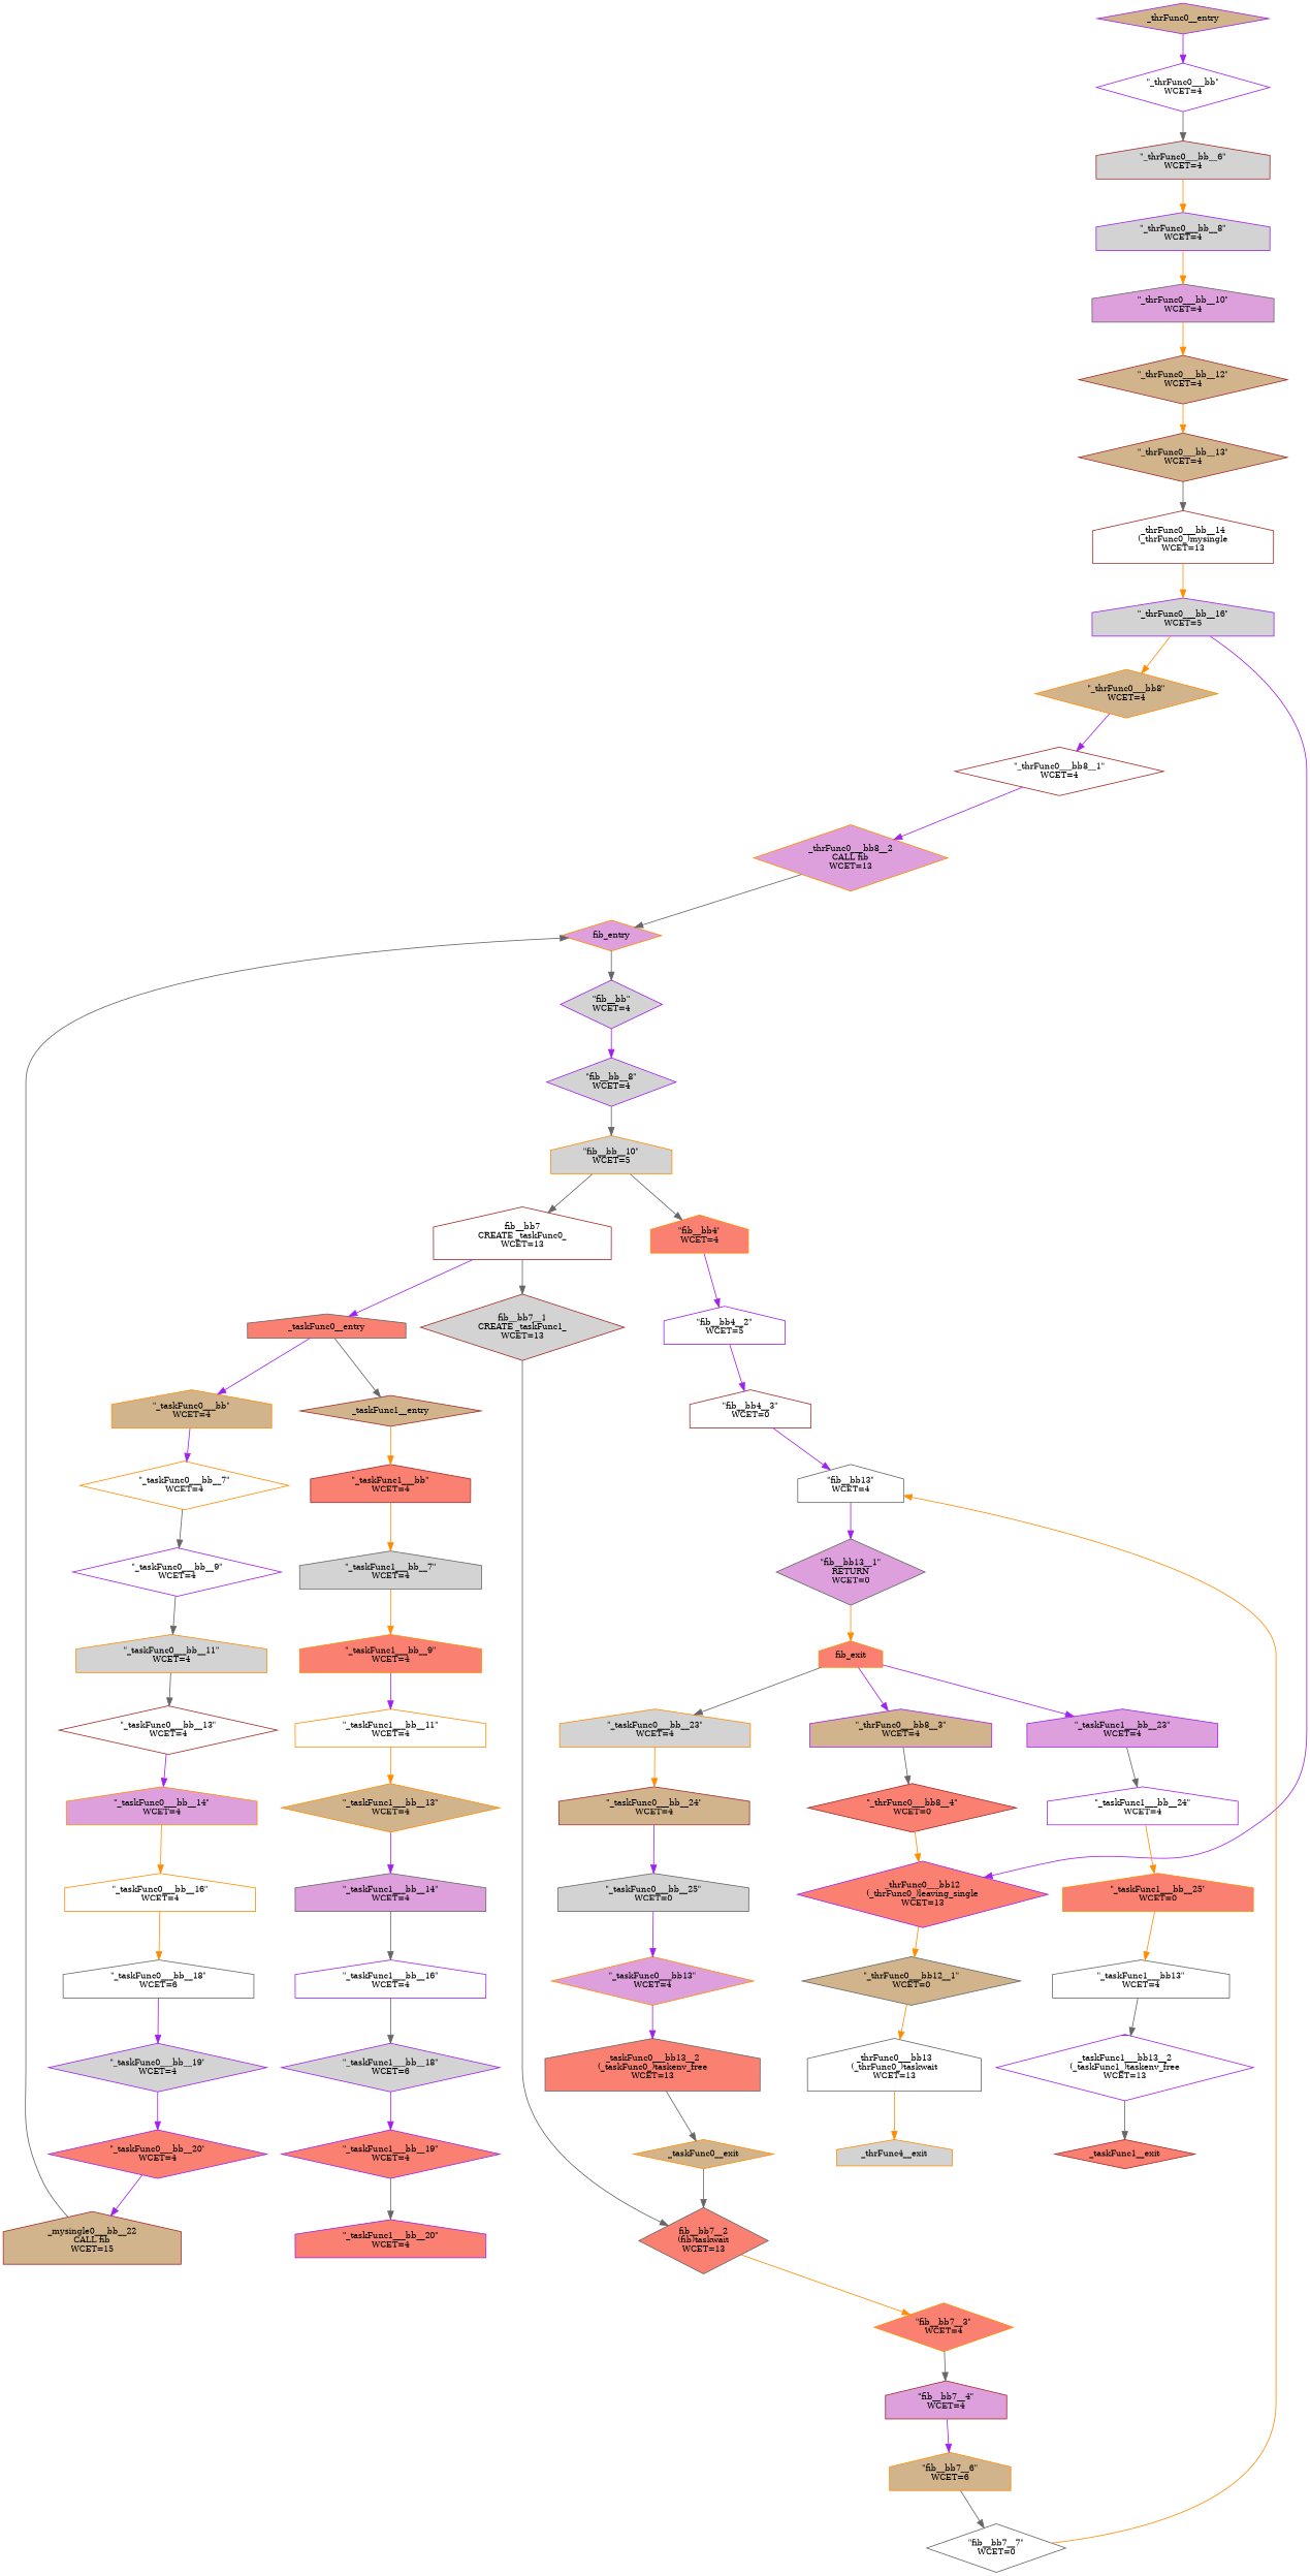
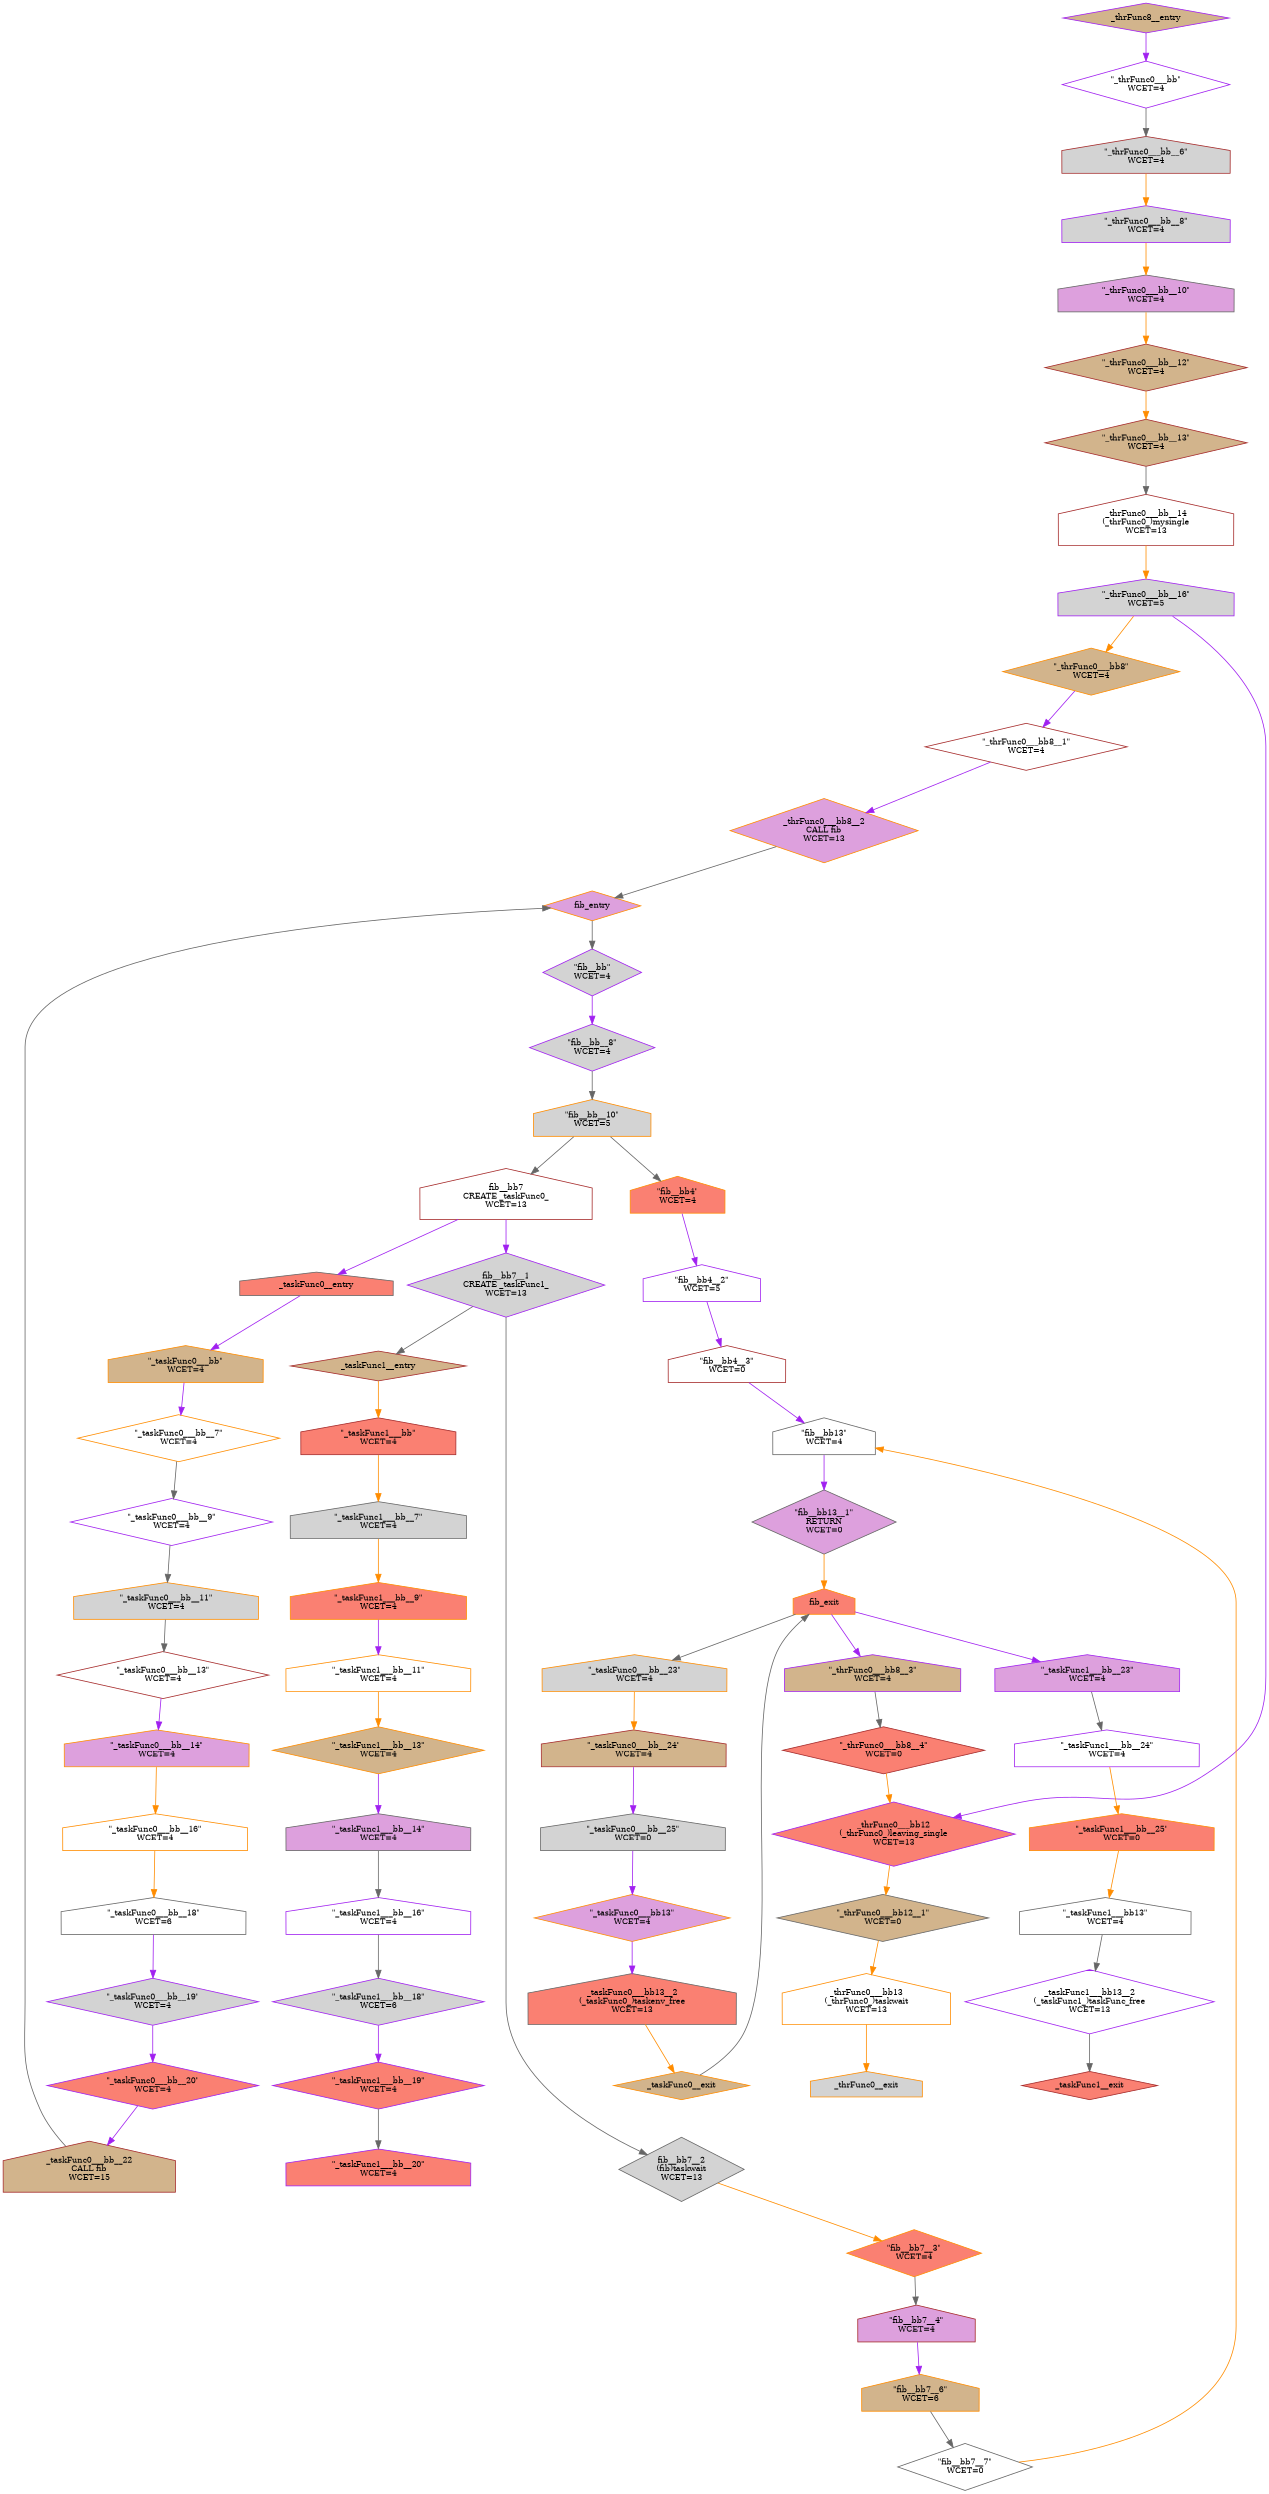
  digraph {
    fontsize=10
    rankdir=TB
    node [color=darkorange fillcolor=white fontsize=10 shape=house style=filled]
    edge [color=purple]
    n1 [color=purple label="\"_thrFunc0___bb\"\nWCET=4" shape=diamond width=0.01]
    n2 [color=brown fillcolor=lightgrey label="\"_thrFunc0___bb__6\"\nWCET=4" width=0.01]
    n3 [color=purple fillcolor=lightgrey label="\"_thrFunc0___bb__8\"\nWCET=4" width=0.01]
    n4 [color=gray40 fillcolor=plum label="\"_thrFunc0___bb__10\"\nWCET=4" width=0.01]
    n5 [color=brown fillcolor=tan label="\"_thrFunc0___bb__12\"\nWCET=4" shape=diamond width=0.01]
    n6 [color=brown fillcolor=tan label="\"_thrFunc0___bb__13\"\nWCET=4" shape=diamond width=0.01]
    n7 [color=brown label="_thrFunc0___bb__14\n(_thrFunc0_)mysingle\nWCET=13" width=0.01]
    n8 [color=purple fillcolor=lightgrey label="\"_thrFunc0___bb__16\"\nWCET=5" width=0.01]
    n9 [fillcolor=tan label="\"_thrFunc0___bb8\"\nWCET=4" shape=diamond width=0.01]
    n10 [color=purple fillcolor=salmon label="_thrFunc0___bb12\n(_thrFunc0_)leaving_single\nWCET=13" shape=diamond width=0.01]
    n11 [color=brown label="\"_thrFunc0___bb8__1\"\nWCET=4" shape=diamond width=0.01]
    n12 [color=gray40 fillcolor=tan label="\"_thrFunc0___bb12__1\"\nWCET=0" shape=diamond width=0.01]
    n13 [fillcolor=plum label="_thrFunc0___bb8__2\nCALL fib\nWCET=13" shape=diamond width=0.01]
    n14 [fillcolor=plum height=0.01 label=fib_entry shape=diamond width=0.01]
    n15 [color=purple fillcolor=lightgrey label="\"fib__bb\"\nWCET=4" shape=diamond width=0.01]
    n16 [color=purple fillcolor=tan label="\"_thrFunc0___bb8__3\"\nWCET=4" width=0.01]
    n17 [color=brown fillcolor=salmon label="\"_thrFunc0___bb8__4\"\nWCET=0" shape=diamond width=0.01]
-   n18 [color=gray40 label="_thrFunc0___bb13\n(_thrFunc0_)taskwait\nWCET=13" width=0.01]
-   n19 [fillcolor=lightgrey label=_thrFunc4__exit width=0.01]
-   n20 [color=purple fillcolor=tan height=0.01 label=_thrFunc0__entry shape=diamond width=0.01]
+   n18 [label="_thrFunc0___bb13\n(_thrFunc0_)taskwait\nWCET=13" width=0.01]
+   n19 [fillcolor=lightgrey label=_thrFunc0__exit width=0.01]
+   n20 [color=purple fillcolor=tan height=0.01 label=_thrFunc8__entry shape=diamond width=0.01]
    n21 [color=purple fillcolor=lightgrey label="\"fib__bb__8\"\nWCET=4" shape=diamond width=0.01]
    n22 [fillcolor=lightgrey label="\"fib__bb__10\"\nWCET=5" width=0.01]
    n23 [fillcolor=salmon label="\"fib__bb4\"\nWCET=4" width=0.01]
    n24 [color=brown label="fib__bb7\nCREATE _taskFunc0_\nWCET=13" width=0.01]
    n25 [color=purple label="\"fib__bb4__2\"\nWCET=5" width=0.01]
-   n26 [color=brown fillcolor=lightgrey label="fib__bb7__1\nCREATE _taskFunc1_\nWCET=13" shape=diamond width=0.01]
+   n26 [color=purple fillcolor=lightgrey label="fib__bb7__1\nCREATE _taskFunc1_\nWCET=13" shape=diamond width=0.01]
    n27 [color=gray40 fillcolor=salmon height=0.01 label=_taskFunc0__entry width=0.01]
    n28 [color=brown label="\"fib__bb4__3\"\nWCET=0" width=0.01]
    n29 [color=gray40 label="\"fib__bb13\"\nWCET=4" width=0.01]
    n30 [color=gray40 fillcolor=plum label="\"fib__bb13__1\"\nRETURN\nWCET=0" shape=diamond width=0.01]
-   n31 [color=gray40 fillcolor=salmon label="fib__bb7__2\n(fib)taskwait\nWCET=13" shape=diamond width=0.01]
+   n31 [color=gray40 fillcolor=lightgrey label="fib__bb7__2\n(fib)taskwait\nWCET=13" shape=diamond width=0.01]
    n32 [color=brown fillcolor=tan height=0.01 label=_taskFunc1__entry shape=diamond width=0.01]
    n33 [fillcolor=tan label="\"_taskFunc0___bb\"\nWCET=4" width=0.01]
    n34 [fillcolor=salmon label="\"fib__bb7__3\"\nWCET=4" shape=diamond width=0.01]
    n35 [color=brown fillcolor=salmon label="\"_taskFunc1___bb\"\nWCET=4" width=0.01]
    n36 [color=brown fillcolor=plum label="\"fib__bb7__4\"\nWCET=4" width=0.01]
    n37 [fillcolor=tan label="\"fib__bb7__6\"\nWCET=6" width=0.01]
    n38 [color=gray40 label="\"fib__bb7__7\"\nWCET=0" shape=diamond width=0.01]
    n39 [fillcolor=salmon label=fib_exit width=0.01]
    n40 [fillcolor=lightgrey label="\"_taskFunc0___bb__23\"\nWCET=4" width=0.01]
    n41 [color=purple fillcolor=plum label="\"_taskFunc1___bb__23\"\nWCET=4" width=0.01]
    n42 [color=brown fillcolor=tan label="\"_taskFunc0___bb__24\"\nWCET=4" width=0.01]
    n43 [color=purple label="\"_taskFunc1___bb__24\"\nWCET=4" width=0.01]
    n44 [label="\"_taskFunc0___bb__7\"\nWCET=4" shape=diamond width=0.01]
    n45 [color=purple label="\"_taskFunc0___bb__9\"\nWCET=4" shape=diamond width=0.01]
    n46 [fillcolor=lightgrey label="\"_taskFunc0___bb__11\"\nWCET=4" width=0.01]
    n47 [color=brown label="\"_taskFunc0___bb__13\"\nWCET=4" shape=diamond width=0.01]
    n48 [fillcolor=plum label="\"_taskFunc0___bb__14\"\nWCET=4" width=0.01]
    n49 [label="\"_taskFunc0___bb__16\"\nWCET=4" width=0.01]
    n50 [color=gray40 label="\"_taskFunc0___bb__18\"\nWCET=6" width=0.01]
    n51 [color=purple fillcolor=lightgrey label="\"_taskFunc0___bb__19\"\nWCET=4" shape=diamond width=0.01]
    n52 [color=purple fillcolor=salmon label="\"_taskFunc0___bb__20\"\nWCET=4" shape=diamond width=0.01]
-   n53 [color=brown fillcolor=tan label="_mysingle0___bb__22\nCALL fib\nWCET=15" width=0.01]
+   n53 [color=brown fillcolor=tan label="_taskFunc0___bb__22\nCALL fib\nWCET=15" width=0.01]
    n54 [color=gray40 fillcolor=lightgrey label="\"_taskFunc0___bb__25\"\nWCET=0" width=0.01]
    n55 [fillcolor=plum label="\"_taskFunc0___bb13\"\nWCET=4" shape=diamond width=0.01]
    n56 [color=gray40 fillcolor=salmon label="_taskFunc0___bb13__2\n(_taskFunc0_)taskenv_free\nWCET=13" width=0.01]
    n57 [fillcolor=tan label=_taskFunc0__exit shape=diamond width=0.01]
    n58 [color=gray40 fillcolor=lightgrey label="\"_taskFunc1___bb__7\"\nWCET=4" width=0.01]
    n59 [fillcolor=salmon label="\"_taskFunc1___bb__9\"\nWCET=4" width=0.01]
    n60 [label="\"_taskFunc1___bb__11\"\nWCET=4" width=0.01]
    n61 [fillcolor=tan label="\"_taskFunc1___bb__13\"\nWCET=4" shape=diamond width=0.01]
    n62 [color=gray40 fillcolor=plum label="\"_taskFunc1___bb__14\"\nWCET=4" width=0.01]
    n63 [color=purple label="\"_taskFunc1___bb__16\"\nWCET=4" width=0.01]
    n64 [color=purple fillcolor=lightgrey label="\"_taskFunc1___bb__18\"\nWCET=6" shape=diamond width=0.01]
    n65 [color=purple fillcolor=salmon label="\"_taskFunc1___bb__19\"\nWCET=4" shape=diamond width=0.01]
    n66 [color=purple fillcolor=salmon label="\"_taskFunc1___bb__20\"\nWCET=4" width=0.01]
    n67 [fillcolor=salmon label="\"_taskFunc1___bb__25\"\nWCET=0" width=0.01]
    n68 [color=gray40 label="\"_taskFunc1___bb13\"\nWCET=4" width=0.01]
-   n69 [color=purple label="_taskFunc1___bb13__2\n(_taskFunc1_)taskenv_free\nWCET=13" shape=diamond width=0.01]
+   n69 [color=purple label="_taskFunc1___bb13__2\n(_taskFunc1_)taskFunc_free\nWCET=13" shape=diamond width=0.01]
    n70 [color=brown fillcolor=salmon label=_taskFunc1__exit shape=diamond width=0.01]
    n1 -> n2 [color=gray40]
    n2 -> n3 [color=darkorange]
    n3 -> n4 [color=darkorange]
    n4 -> n5 [color=darkorange]
    n5 -> n6 [color=darkorange]
    n6 -> n7 [color=gray40]
    n7 -> n8 [color=darkorange]
    n8 -> n9 [color=darkorange]
    n8 -> n10
    n9 -> n11
    n10 -> n12 [color=darkorange]
    n11 -> n13
    n12 -> n18 [color=darkorange]
    n13 -> n14 [color=gray40]
    n14 -> n15 [color=gray40]
    n15 -> n21
    n16 -> n17 [color=gray40]
    n17 -> n10 [color=darkorange]
    n18 -> n19 [color=darkorange]
    n20 -> n1
    n21 -> n22 [color=gray40]
    n22 -> n23 [color=gray40]
    n22 -> n24 [color=gray40]
    n23 -> n25
-   n24 -> n26 [color=gray40]
+   n24 -> n26
    n24 -> n27
    n25 -> n28
    n26 -> n31 [color=gray40]
-   n27 -> n32 [color=gray40]
+   n26 -> n32 [color=gray40]
    n27 -> n33
    n28 -> n29
    n29 -> n30
    n30 -> n39 [color=darkorange]
    n31 -> n34 [color=darkorange]
    n32 -> n35 [color=darkorange]
    n33 -> n44
    n34 -> n36 [color=gray40]
    n35 -> n58 [color=darkorange]
    n36 -> n37
    n37 -> n38 [color=gray40]
    n38 -> n29 [color=darkorange]
    n39 -> n16
    n39 -> n40 [color=gray40]
    n39 -> n41
    n40 -> n42 [color=darkorange]
    n41 -> n43 [color=gray40]
    n42 -> n54
    n43 -> n67 [color=darkorange]
    n44 -> n45 [color=gray40]
    n45 -> n46 [color=gray40]
    n46 -> n47 [color=gray40]
    n47 -> n48
    n48 -> n49 [color=darkorange]
    n49 -> n50 [color=darkorange]
    n50 -> n51
    n51 -> n52
    n52 -> n53
    n53 -> n14 [color=gray40]
    n54 -> n55
    n55 -> n56
-   n56 -> n57 [color=gray40]
-   n57 -> n31 [color=gray40]
+   n56 -> n57 [color=darkorange]
+   n57 -> n39 [color=gray40]
    n58 -> n59 [color=darkorange]
    n59 -> n60
    n60 -> n61 [color=darkorange]
    n61 -> n62
    n62 -> n63 [color=gray40]
    n63 -> n64 [color=gray40]
    n64 -> n65
    n65 -> n66 [color=gray40]
    n67 -> n68 [color=darkorange]
    n68 -> n69 [color=gray40]
    n69 -> n70 [color=gray40]
  }
